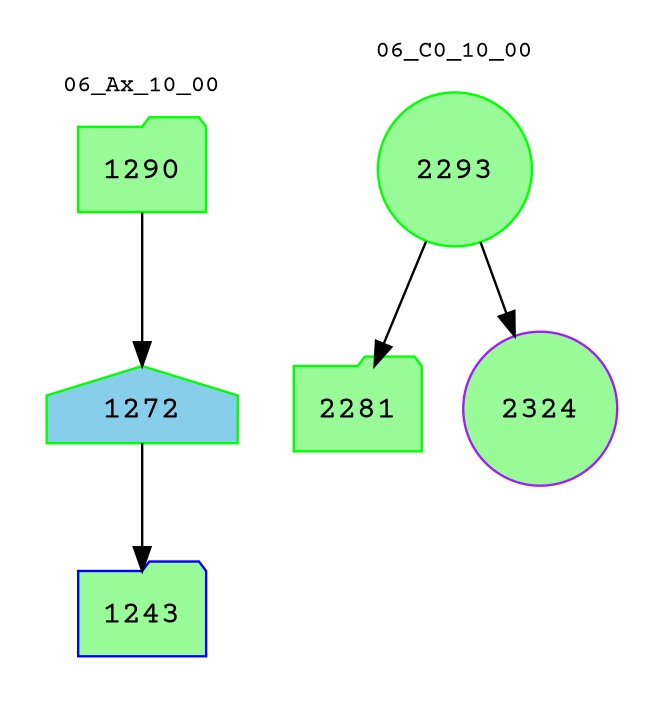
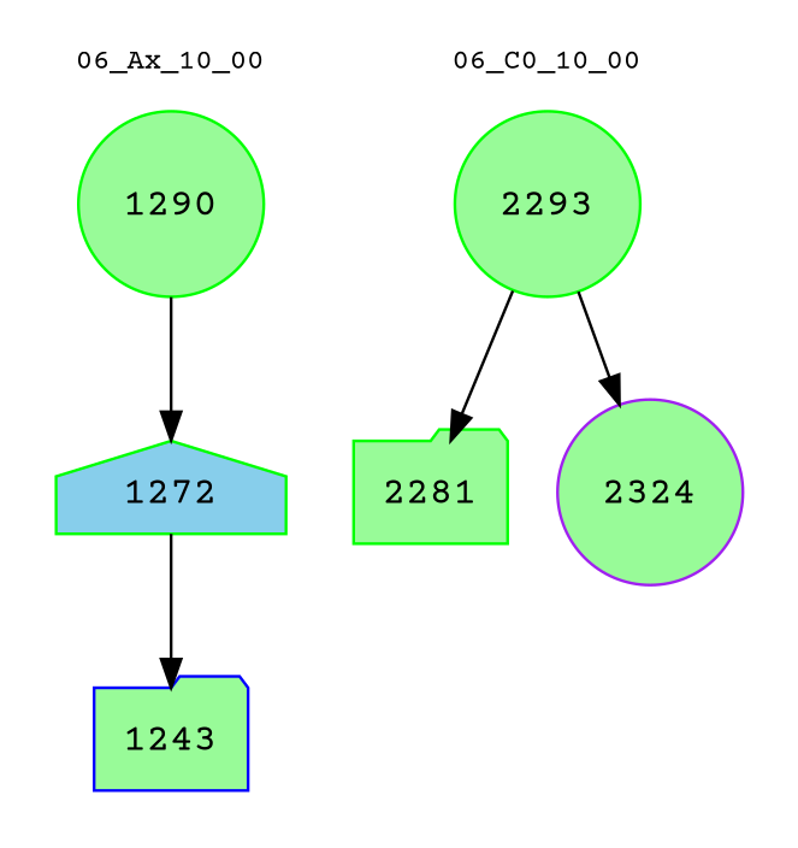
  digraph {
    fontname="Courier Prime"
    node [color=green fillcolor=palegreen fontname="Courier Prime" shape=circle style=filled]
    edge [color=black fontname="Courier Prime"]
-   n1 [label=1290 shape=folder]
+   n1 [label=1290]
    n2 [fillcolor=skyblue label=1272 shape=house]
    n3 [color=blue label=1243 shape=folder]
    n4 [label=2293]
    n5 [label=2281 shape=folder]
    n6 [color=purple label=2324]
    subgraph cluster_1 {
      color=white
      fontsize=10
      label="06_Ax_10_00"
      n1
      n2
      n3
    }
    subgraph cluster_2 {
      color=white
      fontsize=10
      label="06_C0_10_00"
      n4
      n5
      n6
    }
    n1 -> n2
    n2 -> n3
    n4 -> n5
    n4 -> n6
  }
